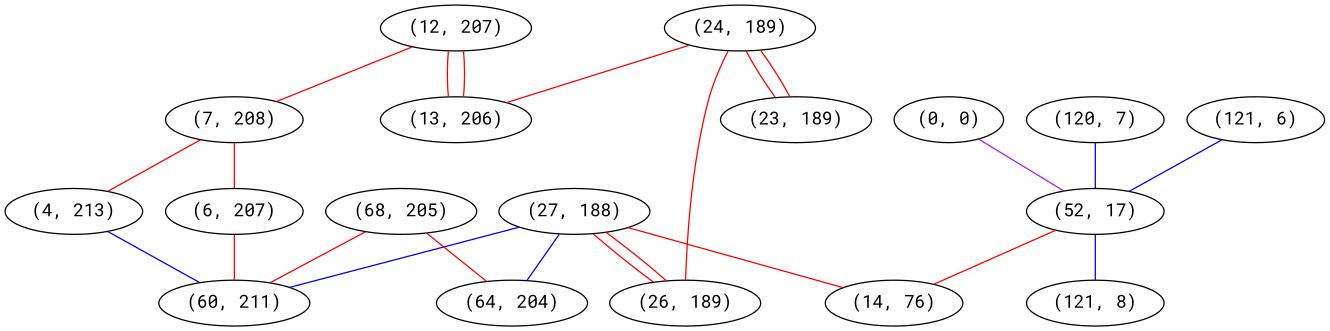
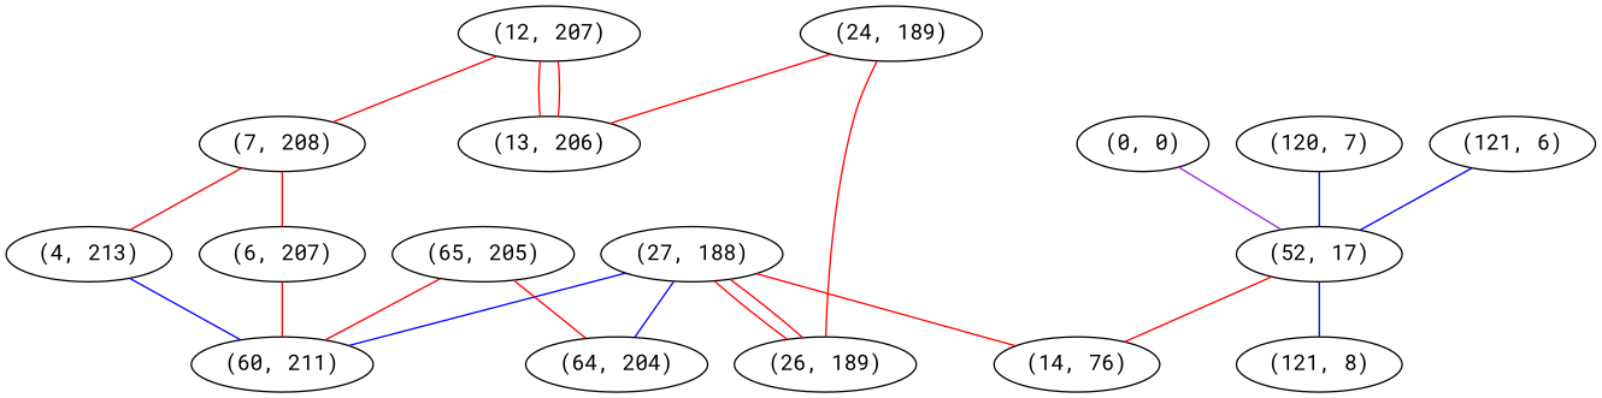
  graph {
    fontname="Roboto Mono"
    node [fontname="Roboto Mono"]
    edge [color=red fontname="Roboto Mono" weight=1]
    "(12, 207)"
    "(13, 206)"
    "(7, 208)"
    "(4, 213)"
    "(6, 207)"
    "(0, 0)"
    "(52, 17)"
    "(14, 76)"
    "(121, 8)"
    "(24, 189)"
    "(26, 189)"
-   "(23, 189)"
    "(120, 7)"
    "(27, 188)"
    "(64, 204)"
    "(60, 211)"
    "(121, 6)"
-   "(68, 205)"
+   "(68, 205)" [label="(65, 205)"]
    "(12, 207)" -- "(13, 206)"
    "(12, 207)" -- "(13, 206)"
    "(12, 207)" -- "(7, 208)"
    "(7, 208)" -- "(4, 213)"
    "(7, 208)" -- "(6, 207)"
    "(4, 213)" -- "(60, 211)" [color=blue weight=3]
    "(6, 207)" -- "(60, 211)" [weight=3]
    "(0, 0)" -- "(52, 17)" [color=purple weight=4]
    "(52, 17)" -- "(14, 76)"
    "(52, 17)" -- "(121, 8)" [color=blue weight=3]
    "(24, 189)" -- "(13, 206)"
    "(24, 189)" -- "(26, 189)"
-   "(24, 189)" -- "(23, 189)"
-   "(24, 189)" -- "(23, 189)"
    "(120, 7)" -- "(52, 17)" [color=blue weight=3]
    "(27, 188)" -- "(14, 76)"
    "(27, 188)" -- "(26, 189)"
    "(27, 188)" -- "(26, 189)"
    "(27, 188)" -- "(64, 204)" [color=blue weight=3]
    "(27, 188)" -- "(60, 211)" [color=blue weight=3]
    "(121, 6)" -- "(52, 17)" [color=blue weight=3]
    "(68, 205)" -- "(64, 204)"
    "(68, 205)" -- "(60, 211)"
  }
